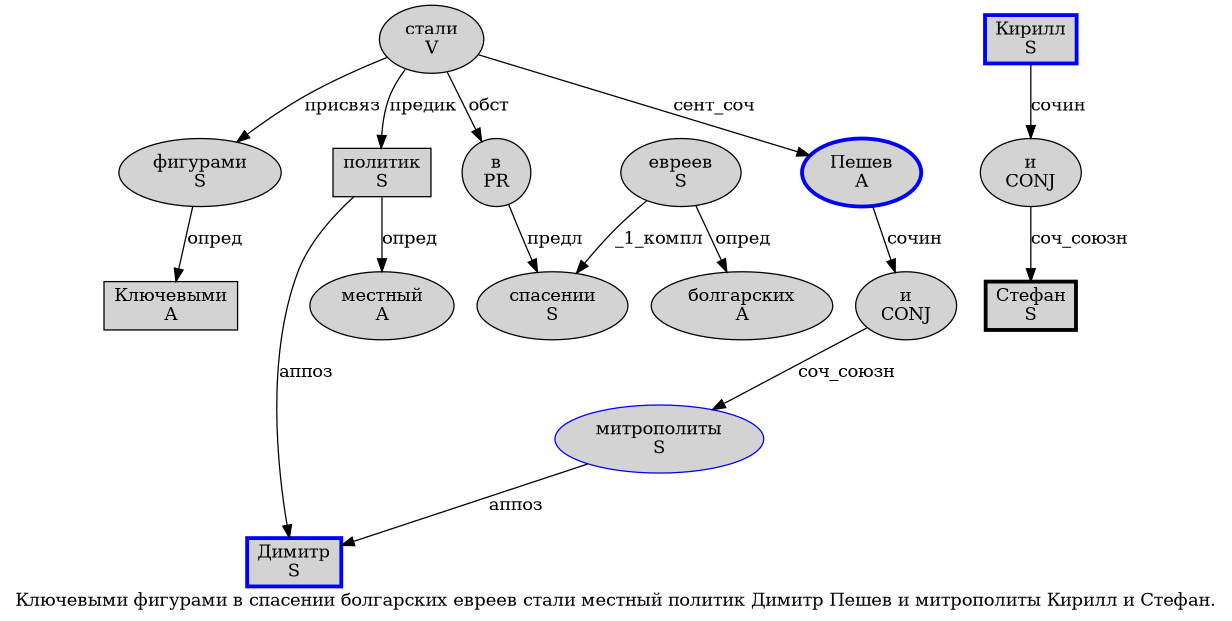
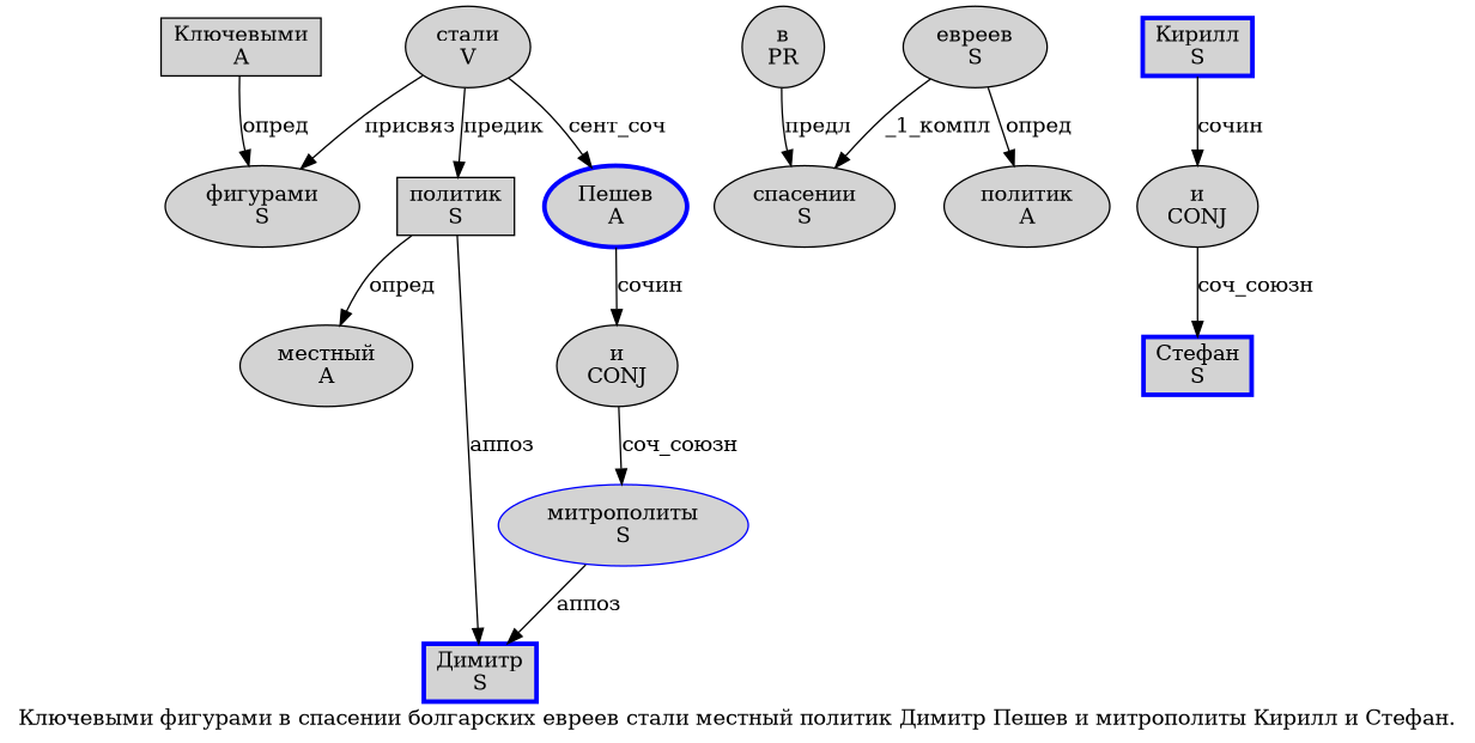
  digraph {
    label="Ключевыми фигурами в спасении болгарских евреев стали местный политик Димитр Пешев и митрополиты Кирилл и Стефан."
    node [fillcolor=lightgray penwidth=1 shape=ellipse style=filled]
    n1 [label="Ключевыми\nA" shape=box]
    n2 [label="фигурами\nS"]
    n3 [label="в\nPR"]
    n4 [label="спасении\nS"]
    n5 [label="евреев\nS"]
-   n6 [label="болгарских\nA"]
+   n6 [label="политик\nA"]
    n7 [label="стали\nV"]
    n8 [label="политик\nS" shape=box]
    n9 [color=blue label="Пешев\nA" penwidth=3]
    n10 [label="местный\nA"]
    n11 [color=blue label="Димитр\nS" penwidth=3 shape=box]
    n12 [label="и\nCONJ"]
    n13 [color=blue label="митрополиты\nS"]
    n14 [color=blue label="Кирилл\nS" penwidth=3 shape=box]
    n15 [label="и\nCONJ"]
-   n16 [color=black label="Стефан\nS" penwidth=3 shape=box]
-   n2 -> n1 [label="опред"]
+   n16 [color=blue label="Стефан\nS" penwidth=3 shape=box]
+   n1 -> n2 [label="опред"]
    n3 -> n4 [label="предл"]
    n5 -> n4 [label="_1_компл"]
    n5 -> n6 [label="опред"]
    n7 -> n2 [label="присвяз"]
-   n7 -> n3 [label="обст"]
    n7 -> n8 [label="предик"]
    n7 -> n9 [label="сент_соч"]
    n8 -> n10 [label="опред"]
    n8 -> n11 [label="аппоз"]
    n9 -> n12 [label="сочин"]
    n12 -> n13 [label="соч_союзн"]
    n13 -> n11 [label="аппоз"]
    n14 -> n15 [label="сочин"]
    n15 -> n16 [label="соч_союзн"]
  }
